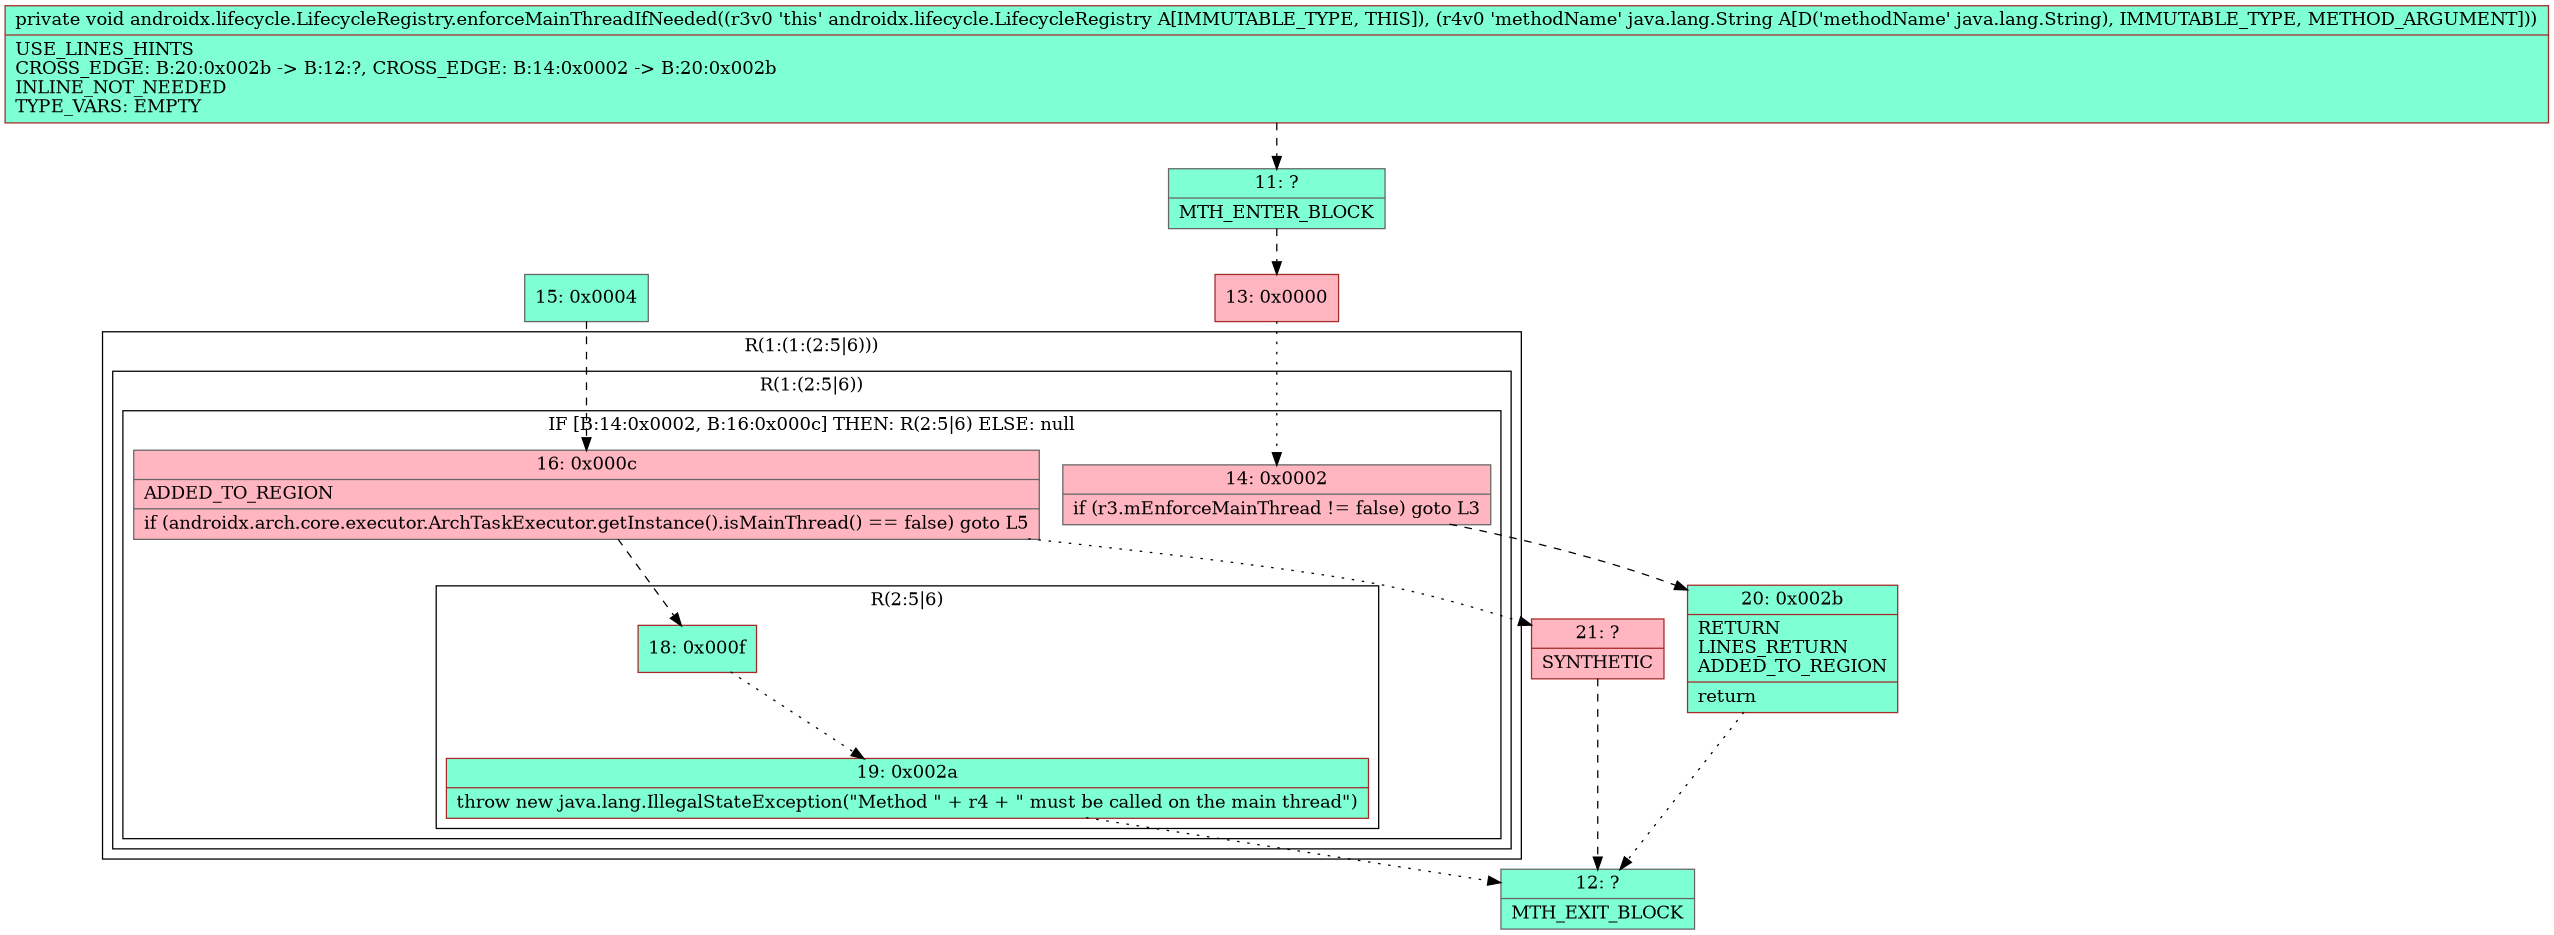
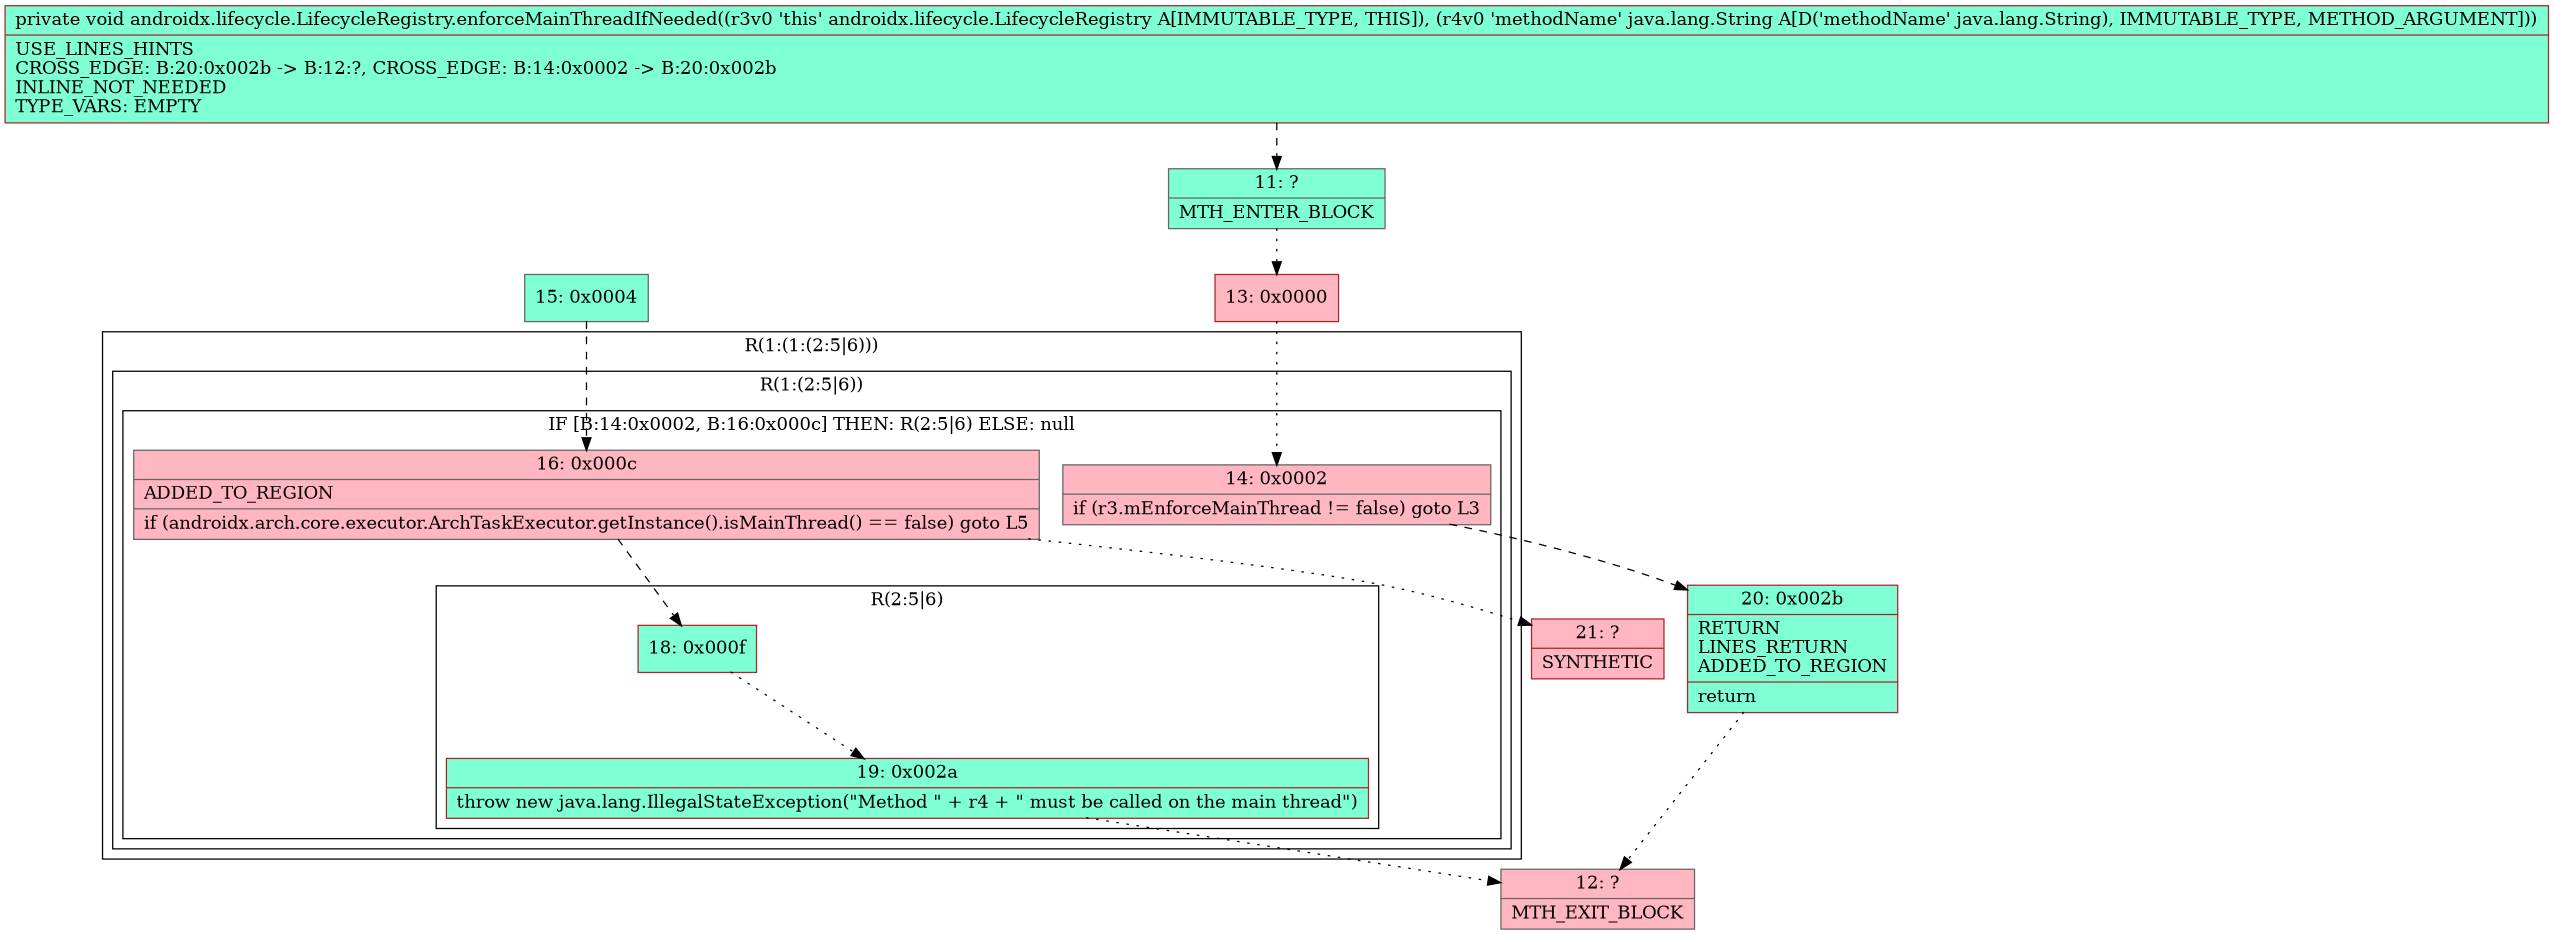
  digraph {
    node [color=brown fillcolor=aquamarine shape=record style=filled]
    edge [style=dashed]
    n1 [label="{18\:\ 0x000f}"]
    n2 [label="{19\:\ 0x002a|throw new java.lang.IllegalStateException(\"Method \" + r4 + \" must be called on the main thread\")\l}"]
    n3 [color=gray40 fillcolor=lightpink label="{14\:\ 0x0002|if (r3.mEnforceMainThread != false) goto L3\l}"]
    n4 [color=gray40 fillcolor=lightpink label="{16\:\ 0x000c|ADDED_TO_REGION\l|if (androidx.arch.core.executor.ArchTaskExecutor.getInstance().isMainThread() == false) goto L5\l}"]
-   n5 [color=gray40 label="{12\:\ ?|MTH_EXIT_BLOCK\l}"]
+   n5 [color=gray40 fillcolor=lightpink label="{12\:\ ?|MTH_EXIT_BLOCK\l}"]
    n6 [label="{20\:\ 0x002b|RETURN\lLINES_RETURN\lADDED_TO_REGION\l|return\l}"]
    n7 [fillcolor=lightpink label="{21\:\ ?|SYNTHETIC\l}"]
    n8 [color=gray40 label="{15\:\ 0x0004}"]
    n9 [color=gray40 label="{11\:\ ?|MTH_ENTER_BLOCK\l}"]
    n10 [fillcolor=lightpink label="{13\:\ 0x0000}"]
    n11 [label="{private void androidx.lifecycle.LifecycleRegistry.enforceMainThreadIfNeeded((r3v0 'this' androidx.lifecycle.LifecycleRegistry A[IMMUTABLE_TYPE, THIS]), (r4v0 'methodName' java.lang.String A[D('methodName' java.lang.String), IMMUTABLE_TYPE, METHOD_ARGUMENT]))  | USE_LINES_HINTS\lCROSS_EDGE: B:20:0x002b \-\> B:12:?, CROSS_EDGE: B:14:0x0002 \-\> B:20:0x002b\lINLINE_NOT_NEEDED\lTYPE_VARS: EMPTY\l}"]
    subgraph cluster_1 {
      label="R(1:(1:(2:5|6)))"
      subgraph cluster_2 {
        label="R(1:(2:5|6))"
        subgraph cluster_3 {
          label="IF [B:14:0x0002, B:16:0x000c] THEN: R(2:5|6) ELSE: null"
          n3
          n4
          subgraph cluster_4 {
            label="R(2:5|6)"
            n1
            n2
          }
        }
      }
    }
    n1 -> n2 [style=dotted]
    n2 -> n5 [style=dotted]
    n3 -> n6
    n4 -> n1
    n4 -> n7 [style=dotted]
    n6 -> n5 [style=dotted]
-   n7 -> n5
    n8 -> n4
-   n9 -> n10
+   n9 -> n10 [style=dotted]
    n10 -> n3 [style=dotted]
    n11 -> n9
  }
